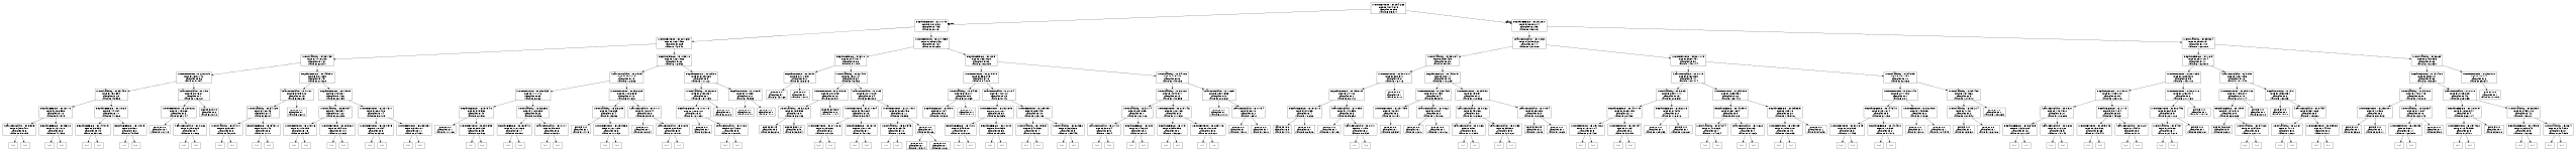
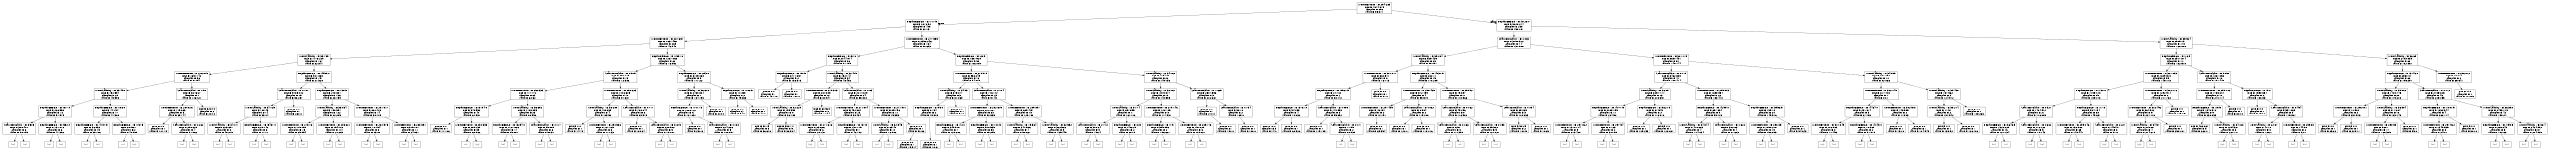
  digraph {
    node [shape=box]
    n1 [label="WOA_TEMP_K <= 294.265\nmse = 4844.875\nsamples = 656\nvalue = 95.877"]
    n2 [label="Depth_GEBCO <= -111.5\nmse = 2272.52\nsamples = 403\nvalue = 60.131"]
    n3 [label="Depth_GEBCO <= -3726.0\nmse = 3228.274\nsamples = 253\nvalue = 158.081"]
    n4 [label="WOA_TEMP_K <= 287.657\nmse = 1637.452\nsamples = 269\nvalue = 46.548"]
    n5 [label="WOA_TEMP_K <= 277.555\nmse = 2352.246\nsamples = 134\nvalue = 90.693"]
    n6 [label="SeaWIFs_ChlrA <= 0.083\nmse = 3190.312\nsamples = 74\nvalue = 131.988"]
    n7 [label="WOA_Salinity <= 35.524\nmse = 2885.151\nsamples = 179\nvalue = 168.008"]
    n8 [label="WOA_Salinity <= 33.739\nmse = 1176.228\nsamples = 187\nvalue = 32.347"]
    n9 [label="Depth_GEBCO <= -1591.0\nmse = 1267.066\nsamples = 82\nvalue = 76.992"]
    n10 [label="Depth_GEBCO <= -57.0\nmse = 2044.874\nsamples = 36\nvalue = 51.195"]
    n11 [label="Depth_GEBCO <= -22.5\nmse = 1631.928\nsamples = 98\nvalue = 106.009"]
    n12 [label="WOA_TEMP_K <= 276.019\nmse = 1691.742\nsamples = 36\nvalue = 57.541"]
    n13 [label="Depth_GEBCO <= -4599.0\nmse = 921.863\nsamples = 151\nvalue = 27.328"]
    n14 [label="SeaWIFs_ChlrA <= 0.515\nmse = 850.079\nsamples = 73\nvalue = 72.386"]
    n15 [label="Depth_GEBCO <= -253.0\nmse = 3105.068\nsamples = 9\nvalue = 117.221"]
    n16 [label="WOA_Salinity <= 33.458\nmse = 152.594\nsamples = 29\nvalue = 45.998"]
    n17 [label="SeaWIFs_ChlrA <= 1.58\nmse = 5246.27\nsamples = 7\nvalue = 106.021"]
    n18 [label="SeaWIFs_ChlrA <= 0.787\nmse = 5735.002\nsamples = 15\nvalue = 58.257"]
    n19 [label="Depth_GEBCO <= -138.5\nmse = 243.381\nsamples = 136\nvalue = 23.759"]
    n20 [label="Depth_GEBCO <= -617.0\nmse = 226.952\nsamples = 12\nvalue = 51.579"]
    n21 [label="Depth_GEBCO <= -186.0\nmse = 44.194\nsamples = 17\nvalue = 41.388"]
    n22 [label="WOA_TEMP_K <= 280.616\nmse = 715.863\nsamples = 5\nvalue = 65.744"]
    n23 [label="mse = 3200.0\nsamples = 2\nvalue = 200.0"]
    n24 [label="SeaWIFs_ChlrA <= 3.505\nmse = 308.401\nsamples = 6\nvalue = 58.755"]
    n25 [label="Depth_GEBCO <= -552.0\nmse = 131.872\nsamples = 6\nvalue = 47.392"]
    n26 [label="Depth_GEBCO <= -4197.5\nmse = 36.933\nsamples = 15\nvalue = 39.786"]
    n27 [label="Depth_GEBCO <= -157.5\nmse = 8.561\nsamples = 2\nvalue = 48.999"]
    n28 [label="(...)"]
    n29 [label="(...)"]
    n30 [label="(...)"]
    n31 [label="(...)"]
    n32 [label="(...)"]
    n33 [label="(...)"]
    n34 [label="(...)"]
    n35 [label="(...)"]
    n36 [label="mse = 0.0\nsamples = 1\nvalue = 101.19"]
    n37 [label="SeaWIFs_ChlrA <= 0.262\nmse = 298.625\nsamples = 4\nvalue = 51.566"]
    n38 [label="(...)"]
    n39 [label="(...)"]
    n40 [label="WOA_Salinity <= 34.125\nmse = 728.43\nsamples = 14\nvalue = 33.04"]
    n41 [label="mse = 0.0\nsamples = 1\nvalue = 260.0"]
    n42 [label="WOA_Salinity <= 33.854\nmse = 158.351\nsamples = 122\nvalue = 22.285"]
    n43 [label="WOA_TEMP_K <= 281.517\nmse = 860.428\nsamples = 14\nvalue = 38.705"]
    n44 [label="WOA_Salinity <= 34.071\nmse = 673.697\nsamples = 8\nvalue = 48.275"]
    n45 [label="Depth_GEBCO <= -5437.0\nmse = 25.142\nsamples = 6\nvalue = 11.71"]
    n46 [label="(...)"]
    n47 [label="(...)"]
    n48 [label="(...)"]
    n49 [label="(...)"]
    n50 [label="WOA_TEMP_K <= 275.76\nmse = 119.159\nsamples = 15\nvalue = 29.954"]
    n51 [label="WOA_TEMP_K <= 283.821\nmse = 154.702\nsamples = 107\nvalue = 21.265"]
    n52 [label="WOA_TEMP_K <= 280.975\nmse = 18.754\nsamples = 3\nvalue = 83.08"]
    n53 [label="WOA_TEMP_K <= 283.391\nmse = 315.787\nsamples = 11\nvalue = 24.837"]
    n54 [label="(...)"]
    n55 [label="(...)"]
    n56 [label="(...)"]
    n57 [label="(...)"]
    n58 [label="(...)"]
    n59 [label="(...)"]
    n60 [label="(...)"]
    n61 [label="(...)"]
    n62 [label="WOA_TEMP_K <= 292.333\nmse = 717.472\nsamples = 63\nvalue = 68.62"]
    n63 [label="WOA_TEMP_K <= 292.223\nmse = 1006.605\nsamples = 10\nvalue = 97.637"]
    n64 [label="WOA_Salinity <= 36.618\nmse = 2438.384\nsamples = 7\nvalue = 134.193"]
    n65 [label="Depth_GEBCO <= -182.5\nmse = 10.889\nsamples = 2\nvalue = 49.333"]
    n66 [label="Depth_GEBCO <= -5194.0\nmse = 348.952\nsamples = 40\nvalue = 61.931"]
    n67 [label="WOA_Salinity <= 36.692\nmse = 1163.293\nsamples = 23\nvalue = 80.996"]
    n68 [label="WOA_Salinity <= 35.289\nmse = 408.635\nsamples = 4\nvalue = 123.52"]
    n69 [label="SeaWIFs_ChlrA <= 0.717\nmse = 768.044\nsamples = 6\nvalue = 83.519"]
    n70 [label="mse = 0.0\nsamples = 1\nvalue = 111.06"]
    n71 [label="WOA_TEMP_K <= 290.393\nmse = 289.735\nsamples = 39\nvalue = 60.566"]
    n72 [label="Depth_GEBCO <= -3294.0\nmse = 1121.826\nsamples = 17\nvalue = 89.887"]
    n73 [label="SeaWIFs_ChlrA <= 0.117\nmse = 95.889\nsamples = 6\nvalue = 50.37"]
    n74 [label="(...)"]
    n75 [label="(...)"]
    n76 [label="(...)"]
    n77 [label="(...)"]
    n78 [label="(...)"]
    n79 [label="(...)"]
    n80 [label="mse = 0.0\nsamples = 1\nvalue = 147.9"]
    n81 [label="WOA_TEMP_K <= 290.536\nmse = 167.165\nsamples = 3\nvalue = 111.33"]
    n82 [label="mse = 0.0\nsamples = 1\nvalue = 128.64"]
    n83 [label="SeaWIFs_ChlrA <= 3.675\nmse = 620.902\nsamples = 5\nvalue = 79.007"]
    n84 [label="(...)"]
    n85 [label="(...)"]
    n86 [label="(...)"]
    n87 [label="(...)"]
    n88 [label="Depth_GEBCO <= -1011.5\nmse = 1886.722\nsamples = 6\nvalue = 121.031"]
    n89 [label="mse = -0.0\nsamples = 1\nvalue = 200.0"]
    n90 [label="mse = 0.0\nsamples = 1\nvalue = 54.0"]
    n91 [label="mse = 0.0\nsamples = 1\nvalue = 47.0"]
    n92 [label="mse = 0.0\nsamples = 1\nvalue = 230.6"]
    n93 [label="SeaWIFs_ChlrA <= 0.188\nmse = 614.226\nsamples = 5\nvalue = 108.857"]
    n94 [label="(...)"]
    n95 [label="(...)"]
    n96 [label="Depth_GEBCO <= -90.5\nmse = 3771.857\nsamples = 2\nvalue = 136.573"]
    n97 [label="WOA_Salinity <= 32.415\nmse = 1521.47\nsamples = 34\nvalue = 46.452"]
    n98 [label="WOA_TEMP_K <= 279.975\nmse = 936.249\nsamples = 76\nvalue = 94.009"]
    n99 [label="WOA_Salinity <= 34.768\nmse = 1754.88\nsamples = 22\nvalue = 149.133"]
-   n100 [label="mse = 0.0\nsamples = 1\nvalue = 49.768"]
+   n100 [label="mse = 0.0\nsamples = 1\nvalue = 49.718"]
    n101 [label="mse = 0.0\nsamples = 1\nvalue = 180.0"]
    n102 [label="WOA_TEMP_K <= 275.313\nmse = 281.305\nsamples = 10\nvalue = 30.547"]
    n103 [label="SeaWIFs_ChlrA <= 0.83\nmse = 2014.649\nsamples = 24\nvalue = 55.808"]
    n104 [label="WOA_Salinity <= 32.229\nmse = 199.358\nsamples = 8\nvalue = 36.783"]
    n105 [label="mse = 60.528\nsamples = 2\nvalue = 11.84"]
    n106 [label="WOA_TEMP_K <= 271.804\nmse = 492.264\nsamples = 13\nvalue = 38.434"]
    n107 [label="WOA_TEMP_K <= 271.901\nmse = 3005.756\nsamples = 11\nvalue = 75.353"]
    n108 [label="mse = 30.15\nsamples = 3\nvalue = 36.678"]
    n109 [label="mse = 392.711\nsamples = 5\nvalue = 36.904"]
    n110 [label="WOA_TEMP_K <= 271.616\nmse = 23.626\nsamples = 6\nvalue = 28.737"]
    n111 [label="Depth_GEBCO <= -31.5\nmse = 731.775\nsamples = 7\nvalue = 46.192"]
    n112 [label="mse = 0.0\nsamples = 1\nvalue = 50.86"]
    n113 [label="WOA_Salinity <= 32.945\nmse = 3163.48\nsamples = 10\nvalue = 76.986"]
    n114 [label="(...)"]
    n115 [label="(...)"]
    n116 [label="(...)"]
    n117 [label="(...)"]
    n118 [label="mse = 0.0\nsamples = 1\nvalue = 19.514"]
    n119 [label="(...)"]
    n120 [label="(...)"]
    n121 [label="WOA_Salinity <= 34.53\nmse = 315.877\nsamples = 3\nvalue = 31.869"]
    n122 [label="SeaWIFs_ChlrA <= 2.104\nmse = 746.142\nsamples = 73\nvalue = 97.43"]
    n123 [label="WOA_Salinity <= 32.161\nmse = 1349.877\nsamples = 19\nvalue = 143.595"]
    n124 [label="SeaWIFs_ChlrA <= 1.625\nmse = 2507.556\nsamples = 3\nvalue = 202.667"]
    n125 [label="Depth_GEBCO <= -95.0\nmse = 0.134\nsamples = 2\nvalue = 19.303"]
    n126 [label="mse = 0.0\nsamples = 1\nvalue = 57.0"]
    n127 [label="WOA_TEMP_K <= 292.675\nmse = 612.027\nsamples = 60\nvalue = 92.335"]
    n128 [label="WOA_TEMP_K <= 289.897\nmse = 629.419\nsamples = 13\nvalue = 123.188"]
    n129 [label="mse = 0.0\nsamples = 1\nvalue = 18.67"]
    n130 [label="Depth_GEBCO <= -100.5\nmse = 510.939\nsamples = 53\nvalue = 89.255"]
    n131 [label="Depth_GEBCO <= -42.0\nmse = 345.918\nsamples = 7\nvalue = 129.286"]
    n132 [label="WOA_Salinity <= 32.552\nmse = 322.366\nsamples = 9\nvalue = 135.449"]
    n133 [label="WOA_Salinity <= 19.564\nmse = 341.556\nsamples = 4\nvalue = 98.667"]
    n134 [label="(...)"]
    n135 [label="(...)"]
    n136 [label="(...)"]
    n137 [label="(...)"]
    n138 [label="(...)"]
    n139 [label="(...)"]
    n140 [label="(...)"]
    n141 [label="(...)"]
    n142 [label="WOA_Salinity <= 31.74\nmse = 657.855\nsamples = 11\nvalue = 161.706"]
    n143 [label="WOA_TEMP_K <= 279.146\nmse = 1207.25\nsamples = 8\nvalue = 117.937"]
    n144 [label="SeaWIFs_ChlrA <= 0.754\nmse = 361.0\nsamples = 2\nvalue = 169.0"]
    n145 [label="mse = 0.0\nsamples = 1\nvalue = 270.0"]
    n146 [label="SeaWIFs_ChlrA <= 2.742\nmse = 308.64\nsamples = 9\nvalue = 156.4"]
    n147 [label="Depth_GEBCO <= -6.5\nmse = 1482.25\nsamples = 2\nvalue = 201.5"]
    n148 [label="Depth_GEBCO <= -7.5\nmse = 555.556\nsamples = 2\nvalue = 156.667"]
    n149 [label="WOA_TEMP_K <= 289.776\nmse = 757.829\nsamples = 6\nvalue = 105.027"]
    n150 [label="(...)"]
    n151 [label="(...)"]
    n152 [label="(...)"]
    n153 [label="(...)"]
    n154 [label="(...)"]
    n155 [label="(...)"]
    n156 [label="(...)"]
    n157 [label="(...)"]
    n158 [label="mse = 0.0\nsamples = 1\nvalue = 150.0"]
    n159 [label="mse = 0.0\nsamples = 1\nvalue = 188.0"]
    n160 [label="WOA_Salinity <= 35.284\nmse = 525.425\nsamples = 23\nvalue = 99.097"]
    n161 [label="WOA_TEMP_K <= 301.115\nmse = 3650.451\nsamples = 51\nvalue = 145.144"]
    n162 [label="Depth_GEBCO <= -16.5\nmse = 2317.314\nsamples = 111\nvalue = 152.518"]
    n163 [label="WOA_Salinity <= 36.69\nmse = 2793.833\nsamples = 68\nvalue = 192.851"]
    n164 [label="WOA_TEMP_K <= 301.017\nmse = 360.511\nsamples = 8\nvalue = 76.713"]
    n165 [label="Depth_GEBCO <= -4831.5\nmse = 232.11\nsamples = 15\nvalue = 110.289"]
    n166 [label="SeaWIFs_ChlrA <= 0.119\nmse = 3462.383\nsamples = 41\nvalue = 158.414"]
    n167 [label="WOA_Salinity <= 34.899\nmse = 881.098\nsamples = 10\nvalue = 92.066"]
    n168 [label="Depth_GEBCO <= -5561.5\nmse = 244.02\nsamples = 7\nvalue = 83.142"]
    n169 [label="mse = 0.0\nsamples = 1\nvalue = 51.0"]
    n170 [label="WOA_TEMP_K <= 298.429\nmse = 572.499\nsamples = 4\nvalue = 95.579"]
    n171 [label="WOA_TEMP_K <= 299.52\nmse = 79.397\nsamples = 11\nvalue = 113.966"]
    n172 [label="Depth_GEBCO <= -5761.0\nmse = 34.039\nsamples = 4\nvalue = 70.632"]
    n173 [label="SeaWIFs_ChlrA <= 0.058\nmse = 140.993\nsamples = 3\nvalue = 95.652"]
-   n174 [label="value = -0.0\nsamples = 3\nvalue = 74.0"]
+   n174 [label="mse = -0.0\nsamples = 3\nvalue = 74.0"]
    n175 [label="mse = 0.0\nsamples = 1\nvalue = 60.526"]
    n176 [label="mse = 0.0\nsamples = 1\nvalue = 115.789"]
    n177 [label="SeaWIFs_ChlrA <= 0.071\nmse = 7.759\nsamples = 2\nvalue = 88.939"]
    n178 [label="(...)"]
    n179 [label="(...)"]
    n180 [label="WOA_TEMP_K <= 297.459\nmse = 46.197\nsamples = 2\nvalue = 72.151"]
    n181 [label="SeaWIFs_ChlrA <= 0.062\nmse = 0.984\nsamples = 2\nvalue = 119.008"]
    n182 [label="SeaWIFs_ChlrA <= 0.062\nmse = 45.256\nsamples = 8\nvalue = 116.582"]
    n183 [label="SeaWIFs_ChlrA <= 0.054\nmse = 69.269\nsamples = 3\nvalue = 102.633"]
    n184 [label="mse = 0.0\nsamples = 1\nvalue = 65.354"]
    n185 [label="mse = 0.0\nsamples = 1\nvalue = 120.0"]
    n186 [label="mse = -0.0\nsamples = 1\nvalue = 118.016"]
    n187 [label="SeaWIFs_ChlrA <= 0.053\nmse = 35.302\nsamples = 5\nvalue = 121.027"]
    n188 [label="SeaWIFs_ChlrA <= 0.066\nmse = 6.91\nsamples = 3\nvalue = 111.395"]
    n189 [label="mse = 0.0\nsamples = 1\nvalue = 106.9"]
    n190 [label="mse = 90.25\nsamples = 2\nvalue = 100.5"]
    n191 [label="(...)"]
    n192 [label="(...)"]
    n193 [label="(...)"]
    n194 [label="(...)"]
    n195 [label="WOA_Salinity <= 36.09\nmse = 3257.714\nsamples = 13\nvalue = 208.357"]
    n196 [label="WOA_TEMP_K <= 295.903\nmse = 1693.954\nsamples = 28\nvalue = 133.442"]
    n197 [label="WOA_TEMP_K <= 302.148\nmse = 614.403\nsamples = 7\nvalue = 80.1"]
    n198 [label="WOA_Salinity <= 35.438\nmse = 137.962\nsamples = 3\nvalue = 124.972"]
    n199 [label="Depth_GEBCO <= -4077.5\nmse = 2083.199\nsamples = 11\nvalue = 224.501"]
    n200 [label="Depth_GEBCO <= -5221.5\nmse = 67.543\nsamples = 2\nvalue = 116.876"]
    n201 [label="Depth_GEBCO <= -4299.0\nmse = 657.634\nsamples = 8\nvalue = 99.103"]
    n202 [label="Depth_GEBCO <= -3956.5\nmse = 1351.8\nsamples = 20\nvalue = 149.976"]
    n203 [label="WOA_TEMP_K <= 297.322\nmse = 1318.714\nsamples = 9\nvalue = 213.428"]
    n204 [label="WOA_TEMP_K <= 297.54\nmse = 0.123\nsamples = 2\nvalue = 307.55"]
    n205 [label="mse = 0.0\nsamples = 1\nvalue = 105.253"]
    n206 [label="mse = 0.0\nsamples = 1\nvalue = 122.687"]
    n207 [label="(...)"]
    n208 [label="(...)"]
    n209 [label="(...)"]
    n210 [label="(...)"]
    n211 [label="WOA_Salinity <= 34.344\nmse = 478.683\nsamples = 4\nvalue = 114.034"]
    n212 [label="SeaWIFs_ChlrA <= 0.622\nmse = 302.851\nsamples = 4\nvalue = 81.683"]
    n213 [label="WOA_TEMP_K <= 298.891\nmse = 1090.218\nsamples = 19\nvalue = 156.893"]
    n214 [label="mse = 0.0\nsamples = 1\nvalue = 94.643"]
    n215 [label="(...)"]
    n216 [label="(...)"]
    n217 [label="(...)"]
    n218 [label="(...)"]
    n219 [label="(...)"]
    n220 [label="(...)"]
    n221 [label="Depth_GEBCO <= -4464.0\nmse = 231.674\nsamples = 5\nvalue = 67.752"]
    n222 [label="WOA_TEMP_K <= 302.518\nmse = 143.985\nsamples = 2\nvalue = 113.03"]
    n223 [label="WOA_Salinity <= 35.214\nmse = 11.31\nsamples = 2\nvalue = 131.542"]
    n224 [label="mse = 0.0\nsamples = 1\nvalue = 105.263"]
    n225 [label="WOA_TEMP_K <= 301.849\nmse = 106.583\nsamples = 3\nvalue = 77.493"]
    n226 [label="Depth_GEBCO <= -4045.0\nmse = 18.365\nsamples = 2\nvalue = 51.515"]
    n227 [label="mse = 0.0\nsamples = 1\nvalue = 130.0"]
    n228 [label="mse = 0.0\nsamples = 1\nvalue = 104.545"]
    n229 [label="(...)"]
    n230 [label="(...)"]
    n231 [label="(...)"]
    n232 [label="(...)"]
    n233 [label="mse = 0.0\nsamples = 1\nvalue = 133.92"]
    n234 [label="mse = 0.0\nsamples = 1\nvalue = 126.786"]
    n235 [label="WOA_TEMP_K <= 301.833\nmse = 1609.513\nsamples = 95\nvalue = 145.173"]
    n236 [label="SeaWIFs_ChlrA <= 5.098\nmse = 4267.056\nsamples = 16\nvalue = 191.419"]
    n237 [label="Depth_GEBCO <= -3146.0\nmse = 2530.01\nsamples = 66\nvalue = 195.297"]
    n238 [label="WOA_TEMP_K <= 296.012\nmse = 19.074\nsamples = 2\nvalue = 65.641"]
    n239 [label="Depth_GEBCO <= -130.0\nmse = 1195.048\nsamples = 89\nvalue = 139.073"]
    n240 [label="WOA_TEMP_K <= 302.716\nmse = 1292.914\nsamples = 6\nvalue = 211.768"]
    n241 [label="WOA_TEMP_K <= 299.102\nmse = 1735.204\nsamples = 10\nvalue = 240.714"]
    n242 [label="Depth_GEBCO <= -9.0\nmse = 1558.354\nsamples = 6\nvalue = 138.331"]
    n243 [label="SeaWIFs_ChlrA <= 0.527\nmse = 1464.512\nsamples = 21\nvalue = 116.005"]
    n244 [label="Depth_GEBCO <= -17.5\nmse = 924.134\nsamples = 68\nvalue = 145.631"]
    n245 [label="WOA_TEMP_K <= 302.492\nmse = 364.902\nsamples = 5\nvalue = 221.102"]
    n246 [label="mse = 0.0\nsamples = 1\nvalue = 109.091"]
    n247 [label="Depth_GEBCO <= -3643.5\nmse = 1323.629\nsamples = 16\nvalue = 127.734"]
    n248 [label="SeaWIFs_ChlrA <= 0.682\nmse = 116.122\nsamples = 5\nvalue = 79.143"]
    n249 [label="WOA_TEMP_K <= 299.046\nmse = 732.986\nsamples = 65\nvalue = 148.447"]
    n250 [label="SeaWIFs_ChlrA <= 2.227\nmse = 1494.0\nsamples = 3\nvalue = 91.0"]
    n251 [label="(...)"]
    n252 [label="(...)"]
    n253 [label="(...)"]
    n254 [label="(...)"]
    n255 [label="(...)"]
    n256 [label="(...)"]
    n257 [label="(...)"]
    n258 [label="(...)"]
    n259 [label="WOA_Salinity <= 34.57\nmse = 219.08\nsamples = 4\nvalue = 214.679"]
    n260 [label="mse = 0.0\nsamples = 1\nvalue = 250.007"]
    n261 [label="(...)"]
    n262 [label="(...)"]
    n263 [label="Depth_GEBCO <= -15.5\nmse = 1340.972\nsamples = 9\nvalue = 230.833"]
    n264 [label="mse = 0.0\nsamples = 1\nvalue = 300.0"]
    n265 [label="mse = 0.0\nsamples = 1\nvalue = 190.0"]
    n266 [label="SeaWIFs_ChlrA <= 8.454\nmse = 537.069\nsamples = 5\nvalue = 115.367"]
    n267 [label="mse = 466.667\nsamples = 3\nvalue = 260.0"]
    n268 [label="WOA_Salinity <= 34.028\nmse = 1254.321\nsamples = 6\nvalue = 221.111"]
    n269 [label="(...)"]
    n270 [label="(...)"]
    n271 [label="WOA_Salinity <= 22.87\nmse = 47.78\nsamples = 3\nvalue = 126.7"]
    n272 [label="WOA_TEMP_K <= 299.83\nmse = 744.98\nsamples = 2\nvalue = 92.7"]
    n273 [label="(...)"]
    n274 [label="(...)"]
    n275 [label="(...)"]
    n276 [label="(...)"]
    n277 [label="WOA_Salinity <= 35.802\nmse = 1403.745\nsamples = 20\nvalue = 175.208"]
    n278 [label="SeaWIFs_ChlrA <= 0.112\nmse = 2785.825\nsamples = 46\nvalue = 205.055"]
    n279 [label="mse = -0.0\nsamples = 1\nvalue = 70.009"]
    n280 [label="WOA_TEMP_K <= 296.001\nmse = 10.982\nsamples = 2\nvalue = 231.513"]
    n281 [label="WOA_Salinity <= 36.584\nmse = 877.284\nsamples = 18\nvalue = 163.143"]
    n282 [label="Depth_GEBCO <= -1081.5\nmse = 1632.344\nsamples = 4\nvalue = 266.114"]
    n283 [label="WOA_Salinity <= 36.358\nmse = 2453.713\nsamples = 42\nvalue = 198.271"]
    n284 [label="mse = 0.0\nsamples = 1\nvalue = 236.2"]
    n285 [label="mse = 0.0\nsamples = 1\nvalue = 229.17"]
    n286 [label="WOA_TEMP_K <= 298.93\nmse = 560.1\nsamples = 17\nvalue = 168.385"]
    n287 [label="mse = -0.0\nsamples = 1\nvalue = 95.0"]
    n288 [label="(...)"]
    n289 [label="(...)"]
    n290 [label="WOA_TEMP_K <= 297.922\nmse = 1349.535\nsamples = 3\nvalue = 240.7"]
    n291 [label="mse = 0.0\nsamples = 1\nvalue = 300.0"]
    n292 [label="Depth_GEBCO <= -795.5\nmse = 265.243\nsamples = 5\nvalue = 152.631"]
    n293 [label="WOA_Salinity <= 36.4\nmse = 2424.992\nsamples = 37\nvalue = 204.909"]
    n294 [label="(...)"]
    n295 [label="(...)"]
    n296 [label="(...)"]
    n297 [label="(...)"]
    n298 [label="(...)"]
    n299 [label="(...)"]
    n1 -> n2 [headlabel=True labelangle=45 labeldistance=2.5]
    n1 -> n3 [headlabel=False labelangle=-45 labeldistance=2.5]
    n2 -> n4
    n2 -> n5
    n3 -> n6
    n3 -> n7
    n4 -> n8
    n4 -> n9
    n5 -> n10
    n5 -> n11
    n6 -> n160
    n6 -> n161
    n7 -> n162
    n7 -> n163
    n8 -> n12
    n8 -> n13
    n9 -> n14
    n9 -> n15
    n10 -> n96
    n10 -> n97
    n11 -> n98
    n11 -> n99
    n12 -> n16
    n12 -> n17
    n13 -> n18
    n13 -> n19
    n14 -> n62
    n14 -> n63
    n15 -> n64
    n15 -> n65
    n16 -> n20
    n16 -> n21
    n17 -> n22
    n17 -> n23
    n18 -> n40
    n18 -> n41
    n19 -> n42
    n19 -> n43
    n20 -> n24
    n20 -> n25
    n21 -> n26
    n21 -> n27
    n22 -> n36
    n22 -> n37
    n24 -> n28
    n24 -> n29
    n25 -> n30
    n25 -> n31
    n26 -> n32
    n26 -> n33
    n27 -> n34
    n27 -> n35
    n37 -> n38
    n37 -> n39
    n40 -> n44
    n40 -> n45
    n42 -> n50
    n42 -> n51
    n43 -> n52
    n43 -> n53
    n44 -> n46
    n44 -> n47
    n45 -> n48
    n45 -> n49
    n50 -> n54
    n50 -> n55
    n51 -> n56
    n51 -> n57
    n52 -> n58
    n52 -> n59
    n53 -> n60
    n53 -> n61
    n62 -> n66
    n62 -> n67
    n63 -> n68
    n63 -> n69
    n64 -> n88
    n64 -> n89
    n65 -> n90
    n65 -> n91
    n66 -> n70
    n66 -> n71
    n67 -> n72
    n67 -> n73
    n68 -> n80
    n68 -> n81
    n69 -> n82
    n69 -> n83
    n71 -> n74
    n71 -> n75
    n72 -> n76
    n72 -> n77
    n73 -> n78
    n73 -> n79
    n81 -> n84
    n81 -> n85
    n83 -> n86
    n83 -> n87
    n88 -> n92
    n88 -> n93
    n93 -> n94
    n93 -> n95
    n96 -> n100
    n96 -> n101
    n97 -> n102
    n97 -> n103
    n98 -> n121
    n98 -> n122
    n99 -> n123
    n99 -> n124
    n102 -> n104
    n102 -> n105
    n103 -> n106
    n103 -> n107
    n104 -> n108
    n104 -> n109
    n106 -> n110
    n106 -> n111
    n107 -> n112
    n107 -> n113
    n110 -> n114
    n110 -> n115
    n111 -> n116
    n111 -> n117
    n112 -> n118
    n113 -> n119
    n113 -> n120
    n121 -> n125
    n121 -> n126
    n122 -> n127
    n122 -> n128
    n123 -> n142
    n123 -> n143
    n124 -> n144
    n124 -> n145
-   n112 -> n129
+   n125 -> n129
    n127 -> n130
    n127 -> n131
    n128 -> n132
    n128 -> n133
    n130 -> n134
    n130 -> n135
    n131 -> n136
    n131 -> n137
    n132 -> n138
    n132 -> n139
    n133 -> n140
    n133 -> n141
    n142 -> n146
    n142 -> n147
    n143 -> n148
    n143 -> n149
-   n144 -> n158
+   n145 -> n158
    n144 -> n159
    n146 -> n150
    n146 -> n151
    n147 -> n152
    n147 -> n153
    n148 -> n154
    n148 -> n155
    n149 -> n156
    n149 -> n157
    n160 -> n164
    n160 -> n165
    n161 -> n166
    n161 -> n167
    n162 -> n235
    n162 -> n236
    n163 -> n237
    n163 -> n238
    n164 -> n168
    n164 -> n169
    n165 -> n170
    n165 -> n171
    n166 -> n195
    n166 -> n196
    n167 -> n197
    n167 -> n198
    n168 -> n172
    n168 -> n173
    n170 -> n180
    n170 -> n181
    n171 -> n182
    n171 -> n183
    n172 -> n174
    n172 -> n175
    n173 -> n176
    n173 -> n177
    n177 -> n178
    n177 -> n179
    n180 -> n184
    n181 -> n185
    n181 -> n186
    n182 -> n187
    n182 -> n188
    n183 -> n189
    n183 -> n190
    n187 -> n191
    n187 -> n192
    n188 -> n193
    n188 -> n194
    n195 -> n199
    n195 -> n200
    n196 -> n201
    n196 -> n202
    n197 -> n221
    n197 -> n222
    n198 -> n223
    n198 -> n224
    n199 -> n203
    n199 -> n204
    n200 -> n205
    n200 -> n206
    n201 -> n211
    n201 -> n212
    n202 -> n213
    n202 -> n214
    n203 -> n207
    n203 -> n208
    n204 -> n209
    n204 -> n210
    n211 -> n215
    n211 -> n216
    n212 -> n217
    n212 -> n218
    n213 -> n219
    n213 -> n220
    n221 -> n225
    n221 -> n226
    n222 -> n227
    n222 -> n228
    n223 -> n233
    n223 -> n234
    n225 -> n229
    n225 -> n230
    n226 -> n231
    n226 -> n232
    n235 -> n239
    n235 -> n240
    n236 -> n241
    n236 -> n242
    n237 -> n277
    n237 -> n278
    n238 -> n279
    n239 -> n243
    n239 -> n244
    n240 -> n245
    n240 -> n246
    n241 -> n263
    n241 -> n264
    n242 -> n265
    n242 -> n266
    n243 -> n247
    n243 -> n248
    n244 -> n249
    n244 -> n250
    n245 -> n259
    n245 -> n260
    n247 -> n251
    n247 -> n252
    n248 -> n253
    n248 -> n254
    n249 -> n255
    n249 -> n256
    n250 -> n257
    n250 -> n258
    n259 -> n261
    n259 -> n262
    n263 -> n267
    n263 -> n268
    n266 -> n271
    n266 -> n272
    n268 -> n269
    n268 -> n270
    n271 -> n273
    n271 -> n274
    n272 -> n275
    n272 -> n276
    n277 -> n280
    n277 -> n281
    n278 -> n282
    n278 -> n283
    n280 -> n284
    n280 -> n285
    n281 -> n286
    n281 -> n287
    n282 -> n290
    n282 -> n291
    n283 -> n292
    n283 -> n293
    n286 -> n288
    n286 -> n289
    n290 -> n294
    n290 -> n295
    n292 -> n296
    n292 -> n297
    n293 -> n298
    n293 -> n299
  }
